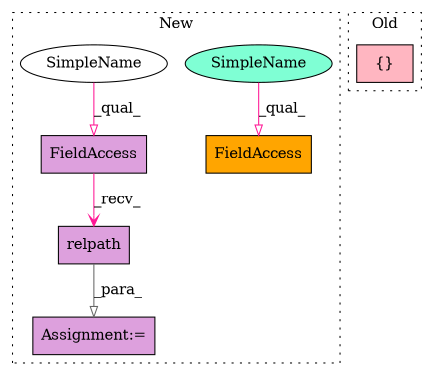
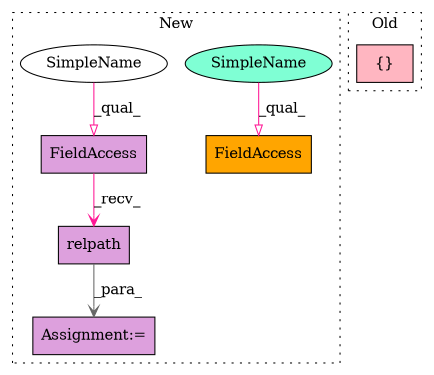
  digraph {
    node [a=22 l=7 s=9090 shape=box style=filled fillcolor=plum]
    edge [color=deeppink style=solid arrowhead=vee]
    n1 [a=32 l="8,1" label=relpath s="9098,9129"]
    n2 [label=FieldAccess]
    n3 [a=7 l=1 label="Assignment:=" s=9066]
    n4 [label=FieldAccess s=9067 fillcolor=orange]
    n5 [a=42 l=2 label=SimpleName s=9067 shape=ellipse fillcolor=aquamarine]
    n6 [a=42 l=2 label=SimpleName shape=ellipse fillcolor=white]
    n7 [a=4 l="1,1" label="{}" s="8806,8819" fillcolor=lightpink]
    subgraph cluster_1 {
      label=New
      style=dotted
      n1
      n2
      n3
      n4
      n5
      n6
    }
    subgraph cluster_2 {
      label=Old
      style=dotted
      n7
    }
-   n1 -> n3 [label=_para_ color=gray40 arrowhead=onormal]
+   n1 -> n3 [label=_para_ color=gray40]
    n2 -> n1 [label=_recv_]
    n5 -> n4 [label=_qual_ arrowhead=onormal]
    n6 -> n2 [label=_qual_ arrowhead=onormal]
  }
